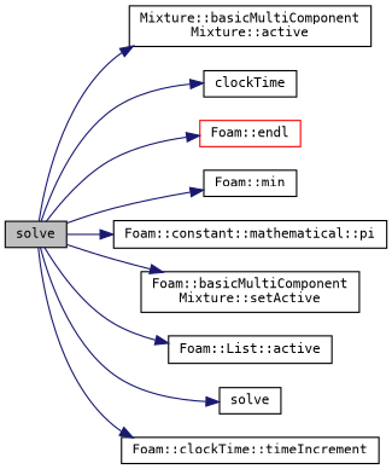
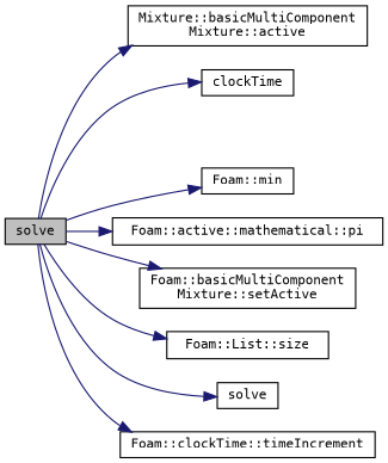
  digraph {
    fontname="DejaVu Sans Mono"
    rankdir=LR
    node [color=black fontname="DejaVu Sans Mono" fontsize=10 shape=record]
    edge [color=midnightblue fontname="DejaVu Sans Mono" fontsize=10 labelfontname=Helvetica labelfontsize=10 style=solid]
    n1 [fillcolor=grey75 fontcolor=black height=0.2 label=solve style=filled width=0.4]
    n2 [height=0.2 label="Mixture::basicMultiComponent\lMixture::active" width=0.4]
    n3 [height=0.2 label=clockTime width=0.4]
-   n4 [color=red height=0.2 label="Foam::endl" width=0.4]
    n5 [height=0.2 label="Foam::min" width=0.4]
-   n6 [height=0.2 label="Foam::constant::mathematical::pi" width=0.4]
+   n6 [height=0.2 label="Foam::active::mathematical::pi" width=0.4]
    n7 [height=0.2 label="Foam::basicMultiComponent\lMixture::setActive" width=0.4]
-   n8 [height=0.2 label="Foam::List::active" width=0.4]
+   n8 [height=0.2 label="Foam::List::size" width=0.4]
    n9 [height=0.2 label=solve width=0.4]
    n10 [height=0.2 label="Foam::clockTime::timeIncrement" width=0.4]
    n1 -> n2
    n1 -> n3
-   n1 -> n4
    n1 -> n5
    n1 -> n6
    n1 -> n7
    n1 -> n8
    n1 -> n9
    n1 -> n10
  }
